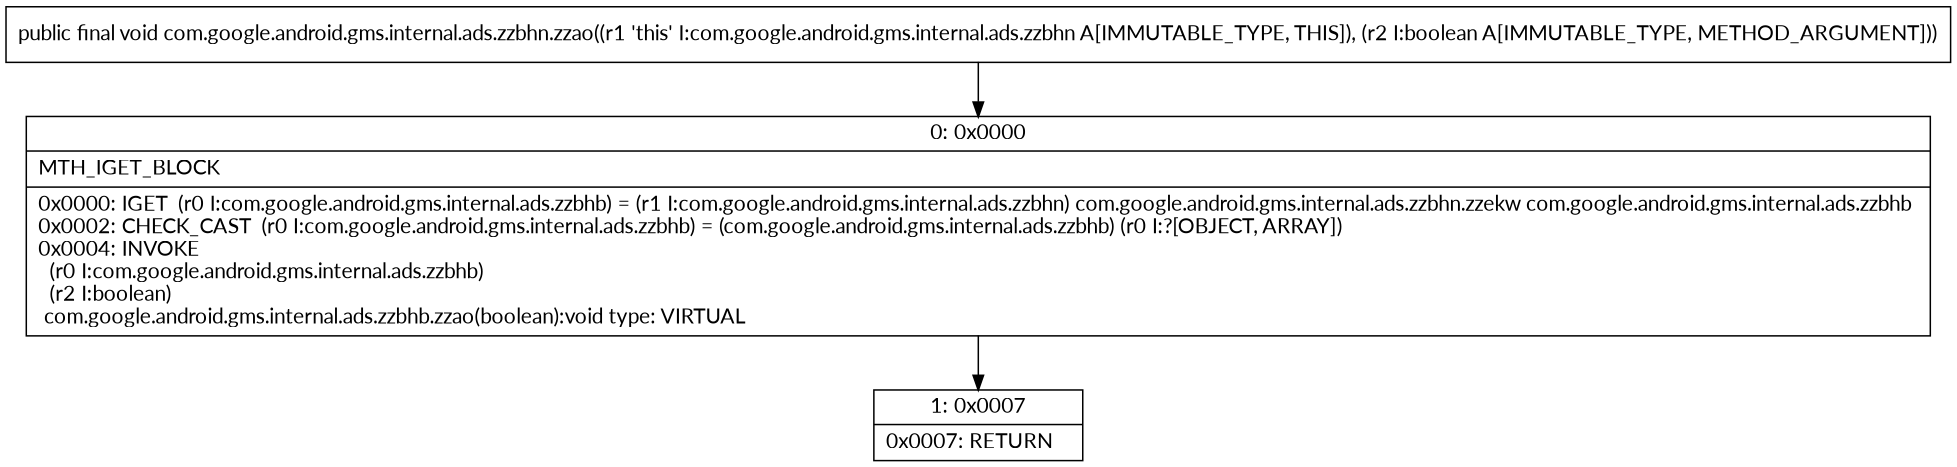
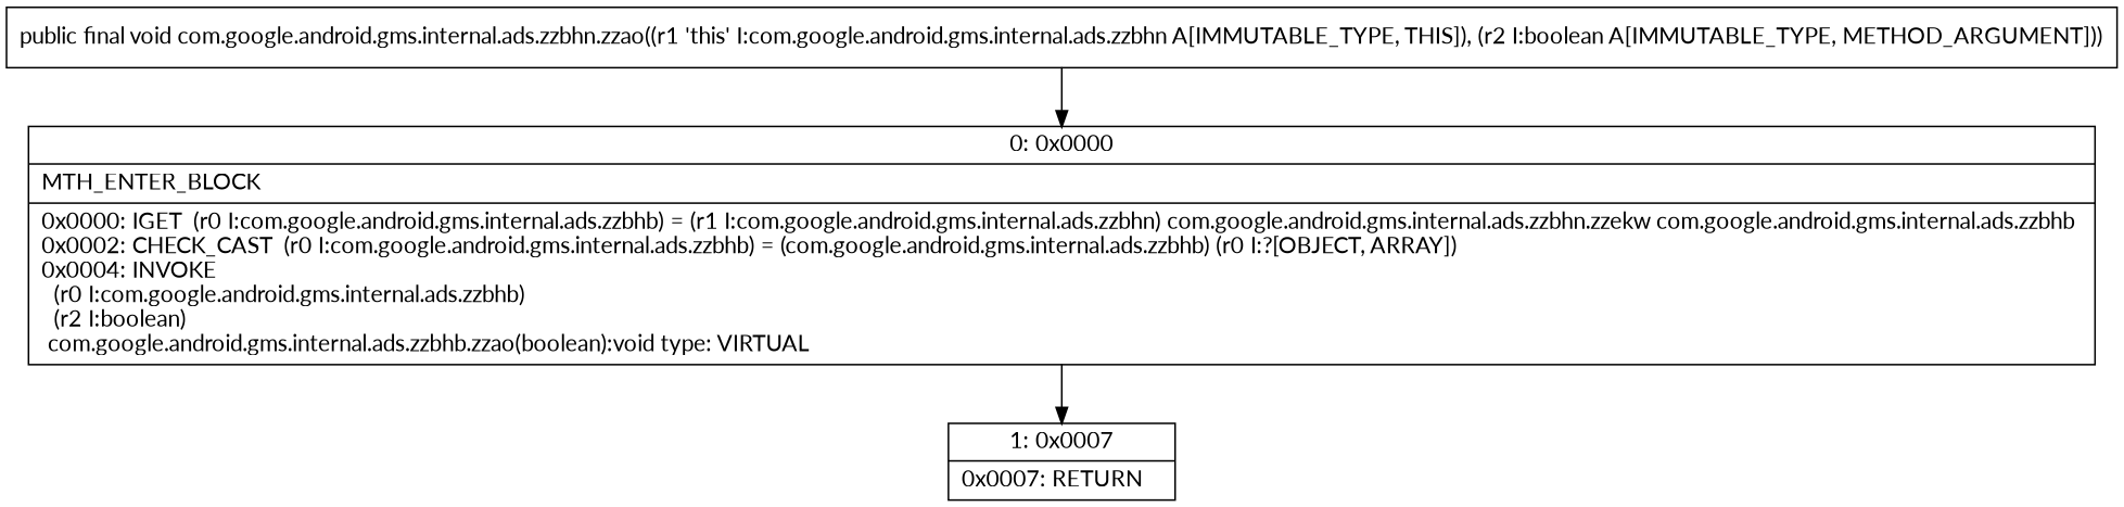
  digraph {
    fontname=Lato
    node [shape=record fontname=Lato]
    edge [fontname=Lato]
-   n1 [label="{0\:\ 0x0000|MTH_IGET_BLOCK\l|0x0000: IGET  (r0 I:com.google.android.gms.internal.ads.zzbhb) = (r1 I:com.google.android.gms.internal.ads.zzbhn) com.google.android.gms.internal.ads.zzbhn.zzekw com.google.android.gms.internal.ads.zzbhb \l0x0002: CHECK_CAST  (r0 I:com.google.android.gms.internal.ads.zzbhb) = (com.google.android.gms.internal.ads.zzbhb) (r0 I:?[OBJECT, ARRAY]) \l0x0004: INVOKE  \l  (r0 I:com.google.android.gms.internal.ads.zzbhb)\l  (r2 I:boolean)\l com.google.android.gms.internal.ads.zzbhb.zzao(boolean):void type: VIRTUAL \l}"]
+   n1 [label="{0\:\ 0x0000|MTH_ENTER_BLOCK\l|0x0000: IGET  (r0 I:com.google.android.gms.internal.ads.zzbhb) = (r1 I:com.google.android.gms.internal.ads.zzbhn) com.google.android.gms.internal.ads.zzbhn.zzekw com.google.android.gms.internal.ads.zzbhb \l0x0002: CHECK_CAST  (r0 I:com.google.android.gms.internal.ads.zzbhb) = (com.google.android.gms.internal.ads.zzbhb) (r0 I:?[OBJECT, ARRAY]) \l0x0004: INVOKE  \l  (r0 I:com.google.android.gms.internal.ads.zzbhb)\l  (r2 I:boolean)\l com.google.android.gms.internal.ads.zzbhb.zzao(boolean):void type: VIRTUAL \l}"]
    n2 [label="{1\:\ 0x0007|0x0007: RETURN   \l}"]
    n3 [label="{public final void com.google.android.gms.internal.ads.zzbhn.zzao((r1 'this' I:com.google.android.gms.internal.ads.zzbhn A[IMMUTABLE_TYPE, THIS]), (r2 I:boolean A[IMMUTABLE_TYPE, METHOD_ARGUMENT])) }"]
    n1 -> n2
    n3 -> n1
  }
